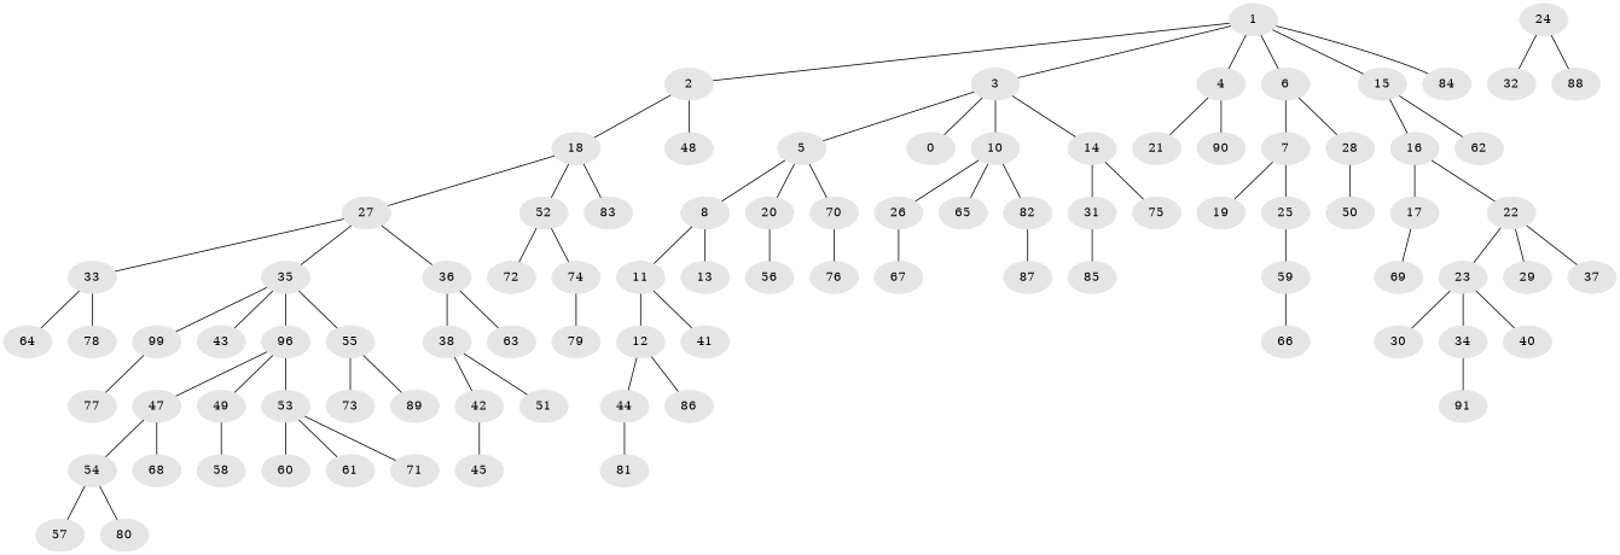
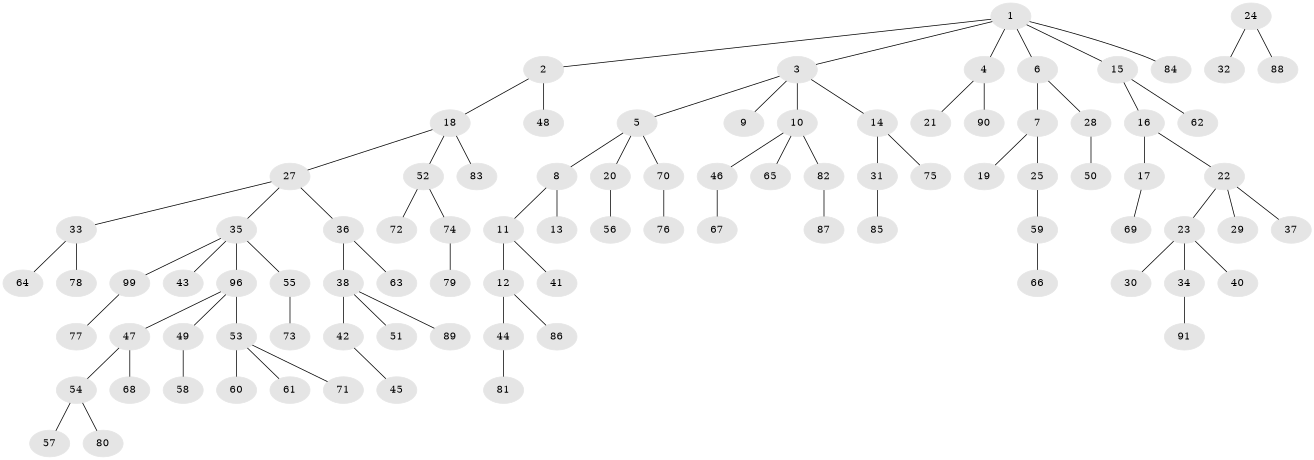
  graph {
    node [color=gray90 style=filled]
    1
    2
    3
    4
    6
    15
    84
    18
    48
    5
-   9 [label=0]
+   9
    10
    14
    21
    90
    7
    28
    16
    62
    27
    52
    83
    8
    20
    70
-   26
+   26 [label=46]
    65
    82
    31
    75
    11
    13
    56
    76
    19
    25
    50
    59
    12
    41
    67
    87
    44
    86
    81
    85
    17
    22
    24
    32
    88
    69
    23
    29
    37
    33
    35
    36
    72
    74
    30
    34
    40
    91
    66
    64
    78
    n68 [label=99]
    43
    n70 [label=96]
    55
    38
    63
    77
    47
    49
    53
    73
    42
    51
    89
    45
    54
    68
    58
    60
    61
    71
    57
    80
    79
    1 -- 2
    1 -- 3
    1 -- 4
    1 -- 6
    1 -- 15
    1 -- 84
    2 -- 18
    2 -- 48
    3 -- 5
    3 -- 9
    3 -- 10
    3 -- 14
    4 -- 21
    4 -- 90
    6 -- 7
    6 -- 28
    15 -- 16
    15 -- 62
    18 -- 27
    18 -- 52
    18 -- 83
    5 -- 8
    5 -- 20
    5 -- 70
    10 -- 26
    10 -- 65
    10 -- 82
    14 -- 31
    14 -- 75
    7 -- 19
    7 -- 25
    28 -- 50
    16 -- 17
    16 -- 22
    27 -- 33
    27 -- 35
    27 -- 36
    52 -- 72
    52 -- 74
    8 -- 11
    8 -- 13
    20 -- 56
    70 -- 76
    26 -- 67
    82 -- 87
    31 -- 85
    11 -- 12
    11 -- 41
    25 -- 59
    59 -- 66
    12 -- 44
    12 -- 86
    44 -- 81
    17 -- 69
    22 -- 23
    22 -- 29
    22 -- 37
    24 -- 32
    24 -- 88
    23 -- 30
    23 -- 34
    23 -- 40
    33 -- 64
    33 -- 78
    35 -- n68
    35 -- 43
    35 -- n70
    35 -- 55
    36 -- 38
    36 -- 63
    74 -- 79
    34 -- 91
    n68 -- 77
    n70 -- 47
    n70 -- 49
    n70 -- 53
    55 -- 73
    38 -- 42
    38 -- 51
-   55 -- 89
+   38 -- 89
    47 -- 54
    47 -- 68
    49 -- 58
    53 -- 60
    53 -- 61
    53 -- 71
    42 -- 45
    54 -- 57
    54 -- 80
  }
